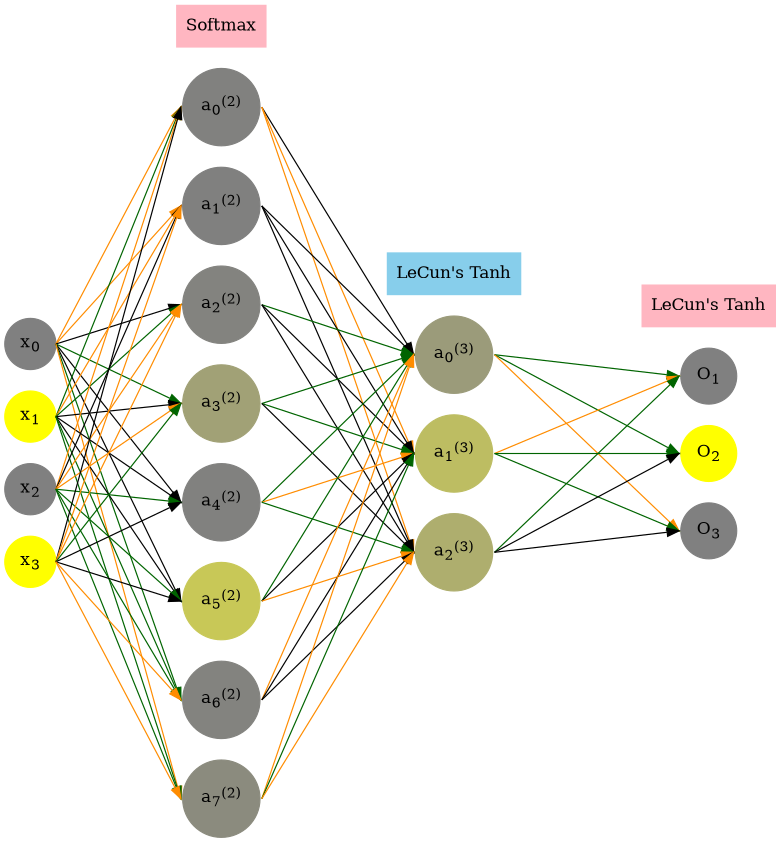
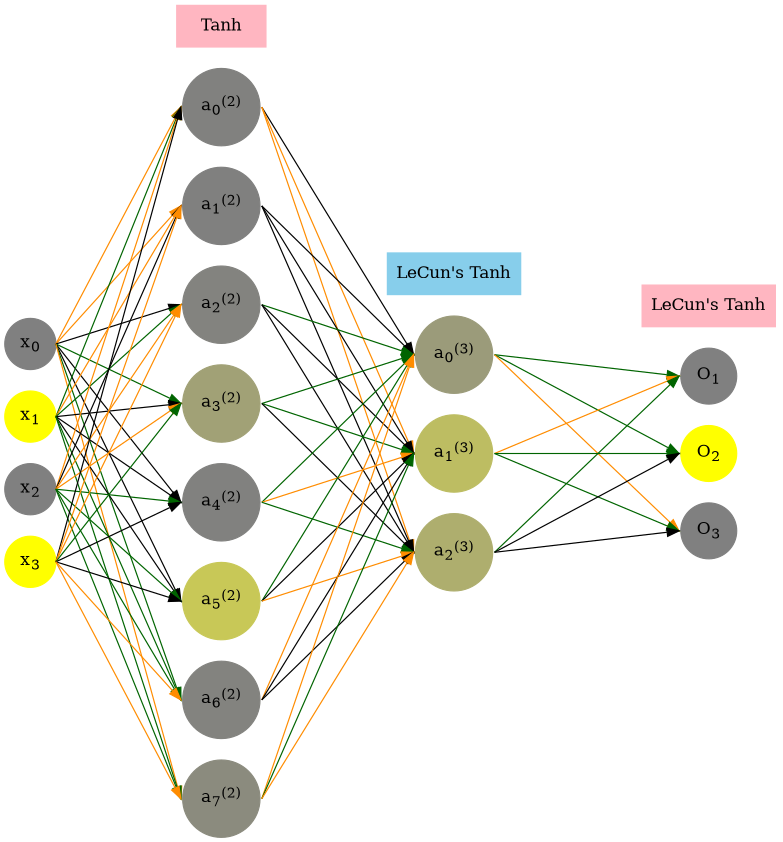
  digraph {
    rankdir=LR
    ranksep=1.4
    splines=false
    node [color="0.1667, 0.0, 0.5" fillcolor="0.1667, 0.0, 0.5" shape=circle style=filled]
    edge [headport=w style=solid tailport=e color=darkgreen]
    n1 [label=<x<sub>0</sub>>]
    n2 [color="0.1667, 1.0, 1.0" fillcolor="0.1667, 1.0, 1.0" label=<x<sub>1</sub>>]
    n3 [label=<x<sub>2</sub>>]
    n4 [color="0.1667, 1.0, 1.0" fillcolor="0.1667, 1.0, 1.0" label=<x<sub>3</sub>>]
    n5 [color="0.1667, 0.011591, 0.505795" fillcolor="0.1667, 0.011591, 0.505795" label=<a<sub>0</sub><sup>(2)</sup>>]
    n6 [color="0.1667, 0.001513, 0.500756" fillcolor="0.1667, 0.001513, 0.500756" label=<a<sub>1</sub><sup>(2)</sup>>]
    n7 [color="0.1667, 0.026807, 0.513404" fillcolor="0.1667, 0.026807, 0.513404" label=<a<sub>2</sub><sup>(2)</sup>>]
    n8 [color="0.1667, 0.265231, 0.632615" fillcolor="0.1667, 0.265231, 0.632615" label=<a<sub>3</sub><sup>(2)</sup>>]
    n9 [color="0.1667, 0.008632, 0.504316" fillcolor="0.1667, 0.008632, 0.504316" label=<a<sub>4</sub><sup>(2)</sup>>]
    n10 [color="0.1667, 0.565337, 0.782668" fillcolor="0.1667, 0.565337, 0.782668" label=<a<sub>5</sub><sup>(2)</sup>>]
    n11 [color="0.1667, 0.029969, 0.514984" fillcolor="0.1667, 0.029969, 0.514984" label=<a<sub>6</sub><sup>(2)</sup>>]
    n12 [color="0.1667, 0.090921, 0.545460" fillcolor="0.1667, 0.090921, 0.545460" label=<a<sub>7</sub><sup>(2)</sup>>]
    n13 [color="0.1667, 0.215440, 0.607720" fillcolor="0.1667, 0.215440, 0.607720" label=<a<sub>0</sub><sup>(3)</sup>>]
    n14 [color="0.1667, 0.478544, 0.739272" fillcolor="0.1667, 0.478544, 0.739272" label=<a<sub>1</sub><sup>(3)</sup>>]
    n15 [color="0.1667, 0.365756, 0.682878" fillcolor="0.1667, 0.365756, 0.682878" label=<a<sub>2</sub><sup>(3)</sup>>]
    n16 [label=<O<sub>1</sub>>]
    n17 [color="0.1667, 1.0, 1.0" fillcolor="0.1667, 1.0, 1.0" label=<O<sub>2</sub>>]
    n18 [label=<O<sub>3</sub>>]
-   n19 [label=Softmax shape=plaintext fillcolor=lightpink color=""]
+   n19 [label=Tanh shape=plaintext fillcolor=lightpink color=""]
    n20 [label="LeCun's Tanh" shape=plaintext fillcolor=skyblue color=""]
    n21 [label="LeCun's Tanh" shape=plaintext fillcolor=lightpink color=""]
    subgraph sub_1 {
      n1
    }
    subgraph sub_2 {
      n2
    }
    subgraph sub_3 {
      n3
    }
    subgraph sub_4 {
      n4
    }
    subgraph sub_5 {
      n5
    }
    subgraph sub_6 {
      n6
    }
    subgraph sub_7 {
      n7
    }
    subgraph sub_8 {
      n8
    }
    subgraph sub_9 {
      n9
    }
    subgraph sub_10 {
      n10
    }
    subgraph sub_11 {
      n11
    }
    subgraph sub_12 {
      n12
    }
    subgraph sub_13 {
      n13
    }
    subgraph sub_14 {
      n14
    }
    subgraph sub_15 {
      n15
    }
    subgraph sub_16 {
      n16
    }
    subgraph sub_17 {
      n17
    }
    subgraph sub_18 {
      n18
    }
    subgraph sub_19 {
      rank=same
      n1
      n2
      n3
      n4
    }
    subgraph sub_20 {
      rank=same
      n5
      n6
      n7
      n8
      n9
      n10
      n11
      n12
    }
    subgraph sub_21 {
      rank=same
      n13
      n14
      n15
    }
    subgraph sub_22 {
      rank=same
      n16
      n17
      n18
    }
    subgraph sub_23 {
      rank=same
      n5
      n19
    }
    subgraph sub_24 {
      rank=same
      n13
      n20
    }
    subgraph sub_25 {
      rank=same
      n16
      n21
    }
    n1 -> n2 [style=invis color=""]
    n1 -> n5 [color=darkorange]
    n1 -> n6 [color=darkorange]
    n1 -> n7 [color=black]
    n1 -> n8
    n1 -> n9 [color=black]
    n1 -> n10 [color=black]
    n1 -> n11
    n1 -> n12 [color=darkorange]
    n2 -> n3 [style=invis color=""]
    n2 -> n5
    n2 -> n6 [color=darkorange]
    n2 -> n7
    n2 -> n8 [color=black]
    n2 -> n9 [color=black]
    n2 -> n10 [color=black]
    n2 -> n11
    n2 -> n12
    n3 -> n4 [style=invis color=""]
    n3 -> n5 [color=darkorange]
    n3 -> n6 [color=black]
    n3 -> n7 [color=darkorange]
    n3 -> n8 [color=darkorange]
    n3 -> n9
    n3 -> n10
    n3 -> n11
    n3 -> n12
    n4 -> n5 [color=black]
    n4 -> n6 [color=darkorange]
    n4 -> n7 [color=darkorange]
    n4 -> n8
    n4 -> n9 [color=black]
    n4 -> n10 [color=black]
    n4 -> n11 [color=darkorange]
    n4 -> n12 [color=darkorange]
    n5 -> n6 [style=invis color=""]
    n5 -> n13 [color=black]
    n5 -> n14 [color=darkorange]
    n5 -> n15 [color=darkorange]
    n6 -> n7 [style=invis color=""]
    n6 -> n13 [color=black]
    n6 -> n14 [color=black]
    n6 -> n15 [color=black]
    n7 -> n8 [style=invis color=""]
    n7 -> n13
    n7 -> n14 [color=black]
    n7 -> n15 [color=black]
    n8 -> n9 [style=invis color=""]
    n8 -> n13
    n8 -> n14
    n8 -> n15 [color=black]
    n9 -> n10 [style=invis color=""]
    n9 -> n13
    n9 -> n14 [color=darkorange]
    n9 -> n15
    n10 -> n11 [style=invis color=""]
    n10 -> n13
    n10 -> n14 [color=black]
    n10 -> n15 [color=darkorange]
    n11 -> n12 [style=invis color=""]
    n11 -> n13 [color=darkorange]
    n11 -> n14 [color=black]
    n11 -> n15 [color=black]
    n12 -> n13 [color=darkorange]
    n12 -> n14
    n12 -> n15 [color=darkorange]
    n13 -> n14 [style=invis color=""]
    n13 -> n16
    n13 -> n17
    n13 -> n18 [color=darkorange]
    n14 -> n15 [style=invis color=""]
    n14 -> n16 [color=darkorange]
    n14 -> n17
    n14 -> n18
    n15 -> n16
    n15 -> n17 [color=black]
    n15 -> n18 [color=black]
    n16 -> n17 [style=invis color=""]
    n17 -> n18 [style=invis color=""]
    n19 -> n5 [style=invis color=""]
    n20 -> n13 [style=invis color=""]
    n21 -> n16 [style=invis color=""]
  }
